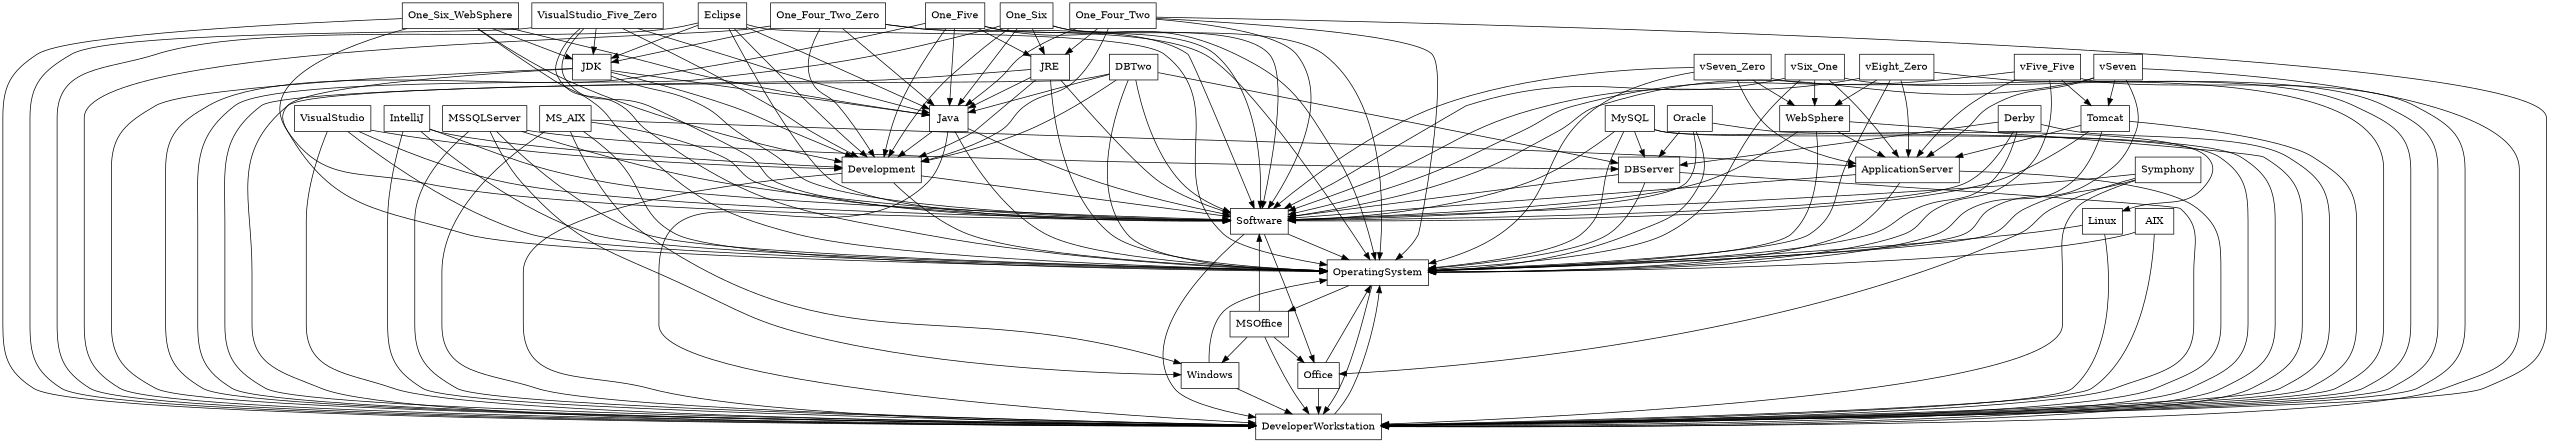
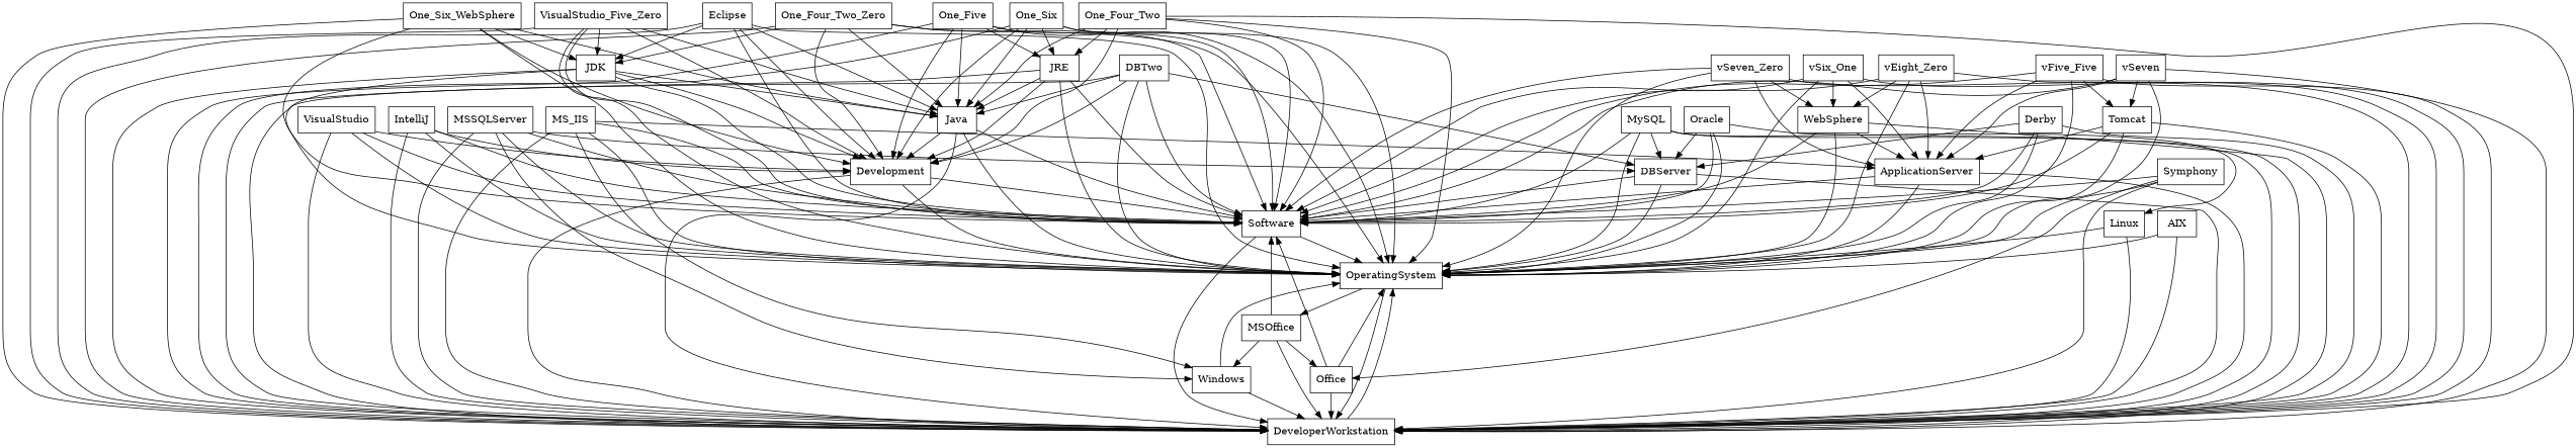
  digraph {
    rankdir=TB
    node [shape=box]
    edge [arrowhead=normal]
    n1 [label=Eclipse]
    n2 [label=Software]
    n3 [label=Development]
    n4 [label=Java]
    n5 [label=JDK]
    n6 [label=OperatingSystem]
    n7 [label=DeveloperWorkstation]
    n8 [label=MSOffice]
    n9 [label=One_Four_Two]
    n10 [label=JRE]
    n11 [label=VisualStudio_Five_Zero]
    n12 [label=Windows]
    n13 [label=Office]
    n14 [label=vSeven]
    n15 [label=ApplicationServer]
    n16 [label=Tomcat]
    n17 [label=MSSQLServer]
    n18 [label=DBServer]
    n19 [label=vFive_Five]
    n20 [label=VisualStudio]
    n21 [label=vSix_One]
    n22 [label=WebSphere]
    n23 [label=vEight_Zero]
    n24 [label=AIX]
    n25 [label=One_Four_Two_Zero]
    n26 [label=Oracle]
    n27 [label=IntelliJ]
    n28 [label=vSeven_Zero]
    n29 [label=One_Six]
    n30 [label=MySQL]
    n31 [label=Linux]
-   n32 [label=MS_AIX]
+   n32 [label=MS_IIS]
    n33 [label=One_Five]
    n34 [label=Symphony]
    n35 [label=DBTwo]
    n36 [label=Derby]
    n37 [label=One_Six_WebSphere]
    n1 -> n2
    n1 -> n3
    n1 -> n4
    n1 -> n5
    n1 -> n6
    n1 -> n7
    n2 -> n6
    n2 -> n7
    n3 -> n2
    n3 -> n6
    n3 -> n7
    n4 -> n2
    n4 -> n3
    n4 -> n6
    n4 -> n7
    n5 -> n2
    n5 -> n3
    n5 -> n4
    n5 -> n6
    n5 -> n7
    n6 -> n7
    n6 -> n8
    n7 -> n6
    n8 -> n2
    n8 -> n7
    n8 -> n12
    n8 -> n13
    n9 -> n2
    n9 -> n3
    n9 -> n4
    n9 -> n6
    n9 -> n7
    n9 -> n10
    n10 -> n2
    n10 -> n3
    n10 -> n4
    n10 -> n6
    n10 -> n7
    n11 -> n2
    n11 -> n3
    n11 -> n4
    n11 -> n5
    n11 -> n6
    n11 -> n7
    n12 -> n6
    n12 -> n7
-   n2 -> n13
+   n13 -> n2
    n13 -> n6
    n13 -> n7
    n14 -> n2
    n14 -> n6
    n14 -> n7
    n14 -> n15
    n14 -> n16
    n15 -> n2
    n15 -> n6
    n15 -> n7
    n16 -> n2
    n16 -> n6
    n16 -> n7
    n16 -> n15
    n17 -> n2
    n17 -> n6
    n17 -> n7
    n17 -> n12
    n17 -> n18
    n18 -> n2
    n18 -> n6
    n18 -> n7
    n19 -> n2
    n19 -> n6
    n19 -> n7
    n19 -> n15
    n19 -> n16
    n20 -> n2
    n20 -> n3
    n20 -> n6
    n20 -> n7
    n21 -> n2
    n21 -> n6
    n21 -> n7
    n21 -> n15
    n21 -> n22
    n22 -> n2
    n22 -> n6
    n22 -> n7
    n22 -> n15
    n23 -> n2
    n23 -> n6
    n23 -> n7
    n23 -> n15
    n23 -> n22
    n24 -> n6
    n24 -> n7
    n25 -> n2
    n25 -> n3
    n25 -> n4
    n25 -> n5
    n25 -> n6
    n25 -> n7
    n26 -> n2
    n26 -> n6
    n26 -> n7
    n26 -> n18
    n27 -> n2
    n27 -> n3
    n27 -> n6
    n27 -> n7
    n28 -> n2
    n28 -> n6
    n28 -> n7
    n28 -> n15
    n28 -> n22
    n29 -> n2
    n29 -> n3
    n29 -> n4
    n29 -> n6
    n29 -> n7
    n29 -> n10
    n30 -> n2
    n30 -> n6
    n30 -> n7
    n30 -> n18
    n30 -> n31
    n31 -> n6
    n31 -> n7
    n32 -> n2
    n32 -> n6
    n32 -> n7
    n32 -> n12
    n32 -> n15
    n33 -> n2
    n33 -> n3
    n33 -> n4
    n33 -> n6
    n33 -> n7
    n33 -> n10
    n34 -> n2
    n34 -> n6
    n34 -> n7
    n34 -> n13
    n35 -> n2
    n35 -> n3
    n35 -> n4
    n35 -> n6
    n35 -> n7
    n35 -> n18
    n36 -> n2
    n36 -> n6
    n36 -> n7
    n36 -> n18
    n37 -> n2
    n37 -> n3
    n37 -> n4
    n37 -> n5
    n37 -> n6
    n37 -> n7
  }
